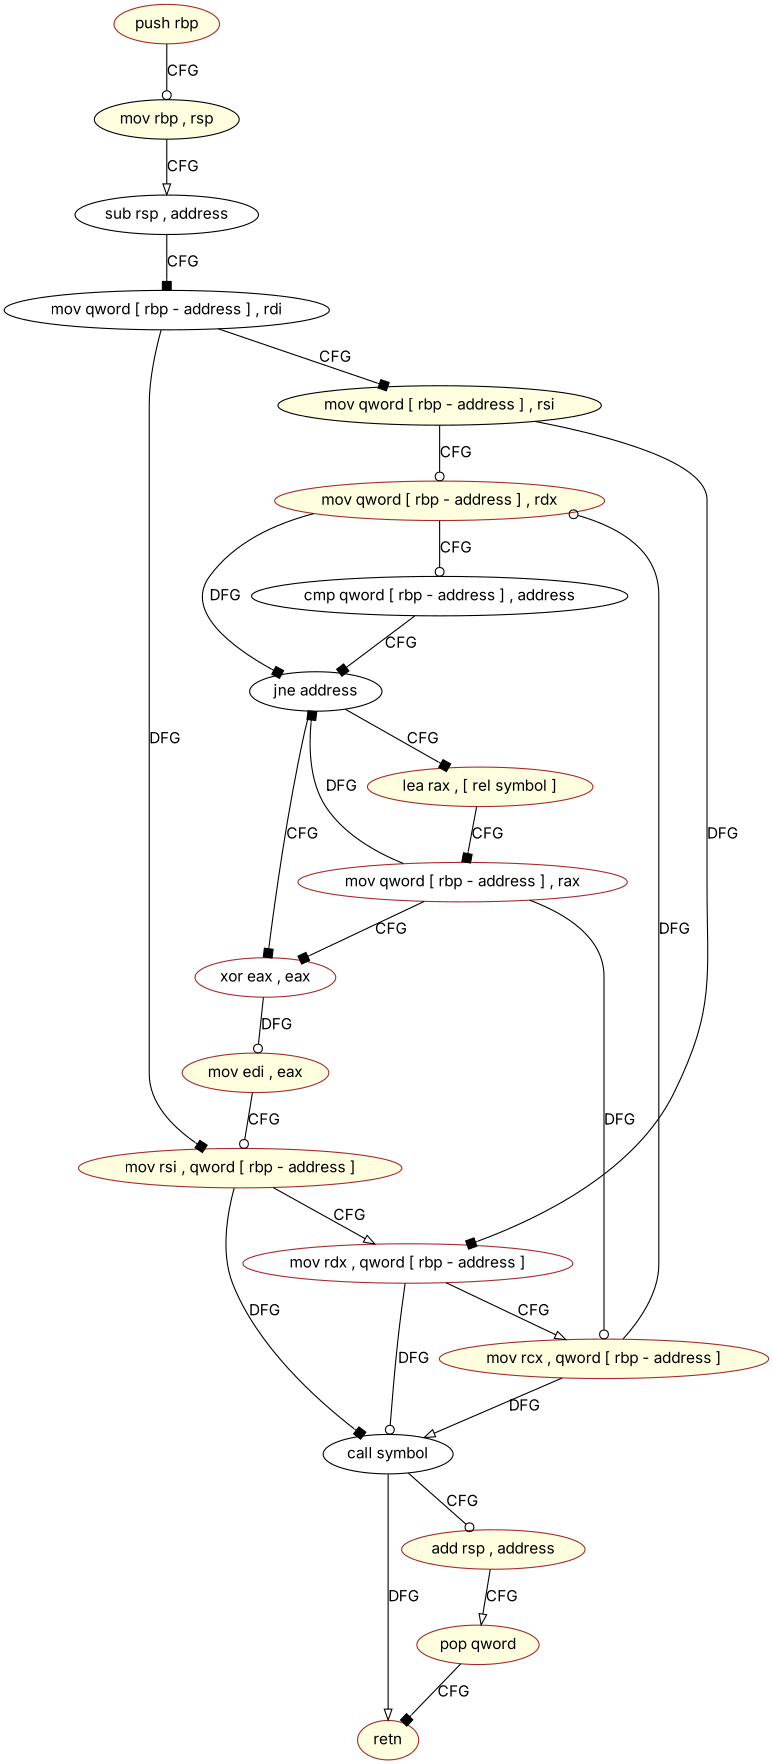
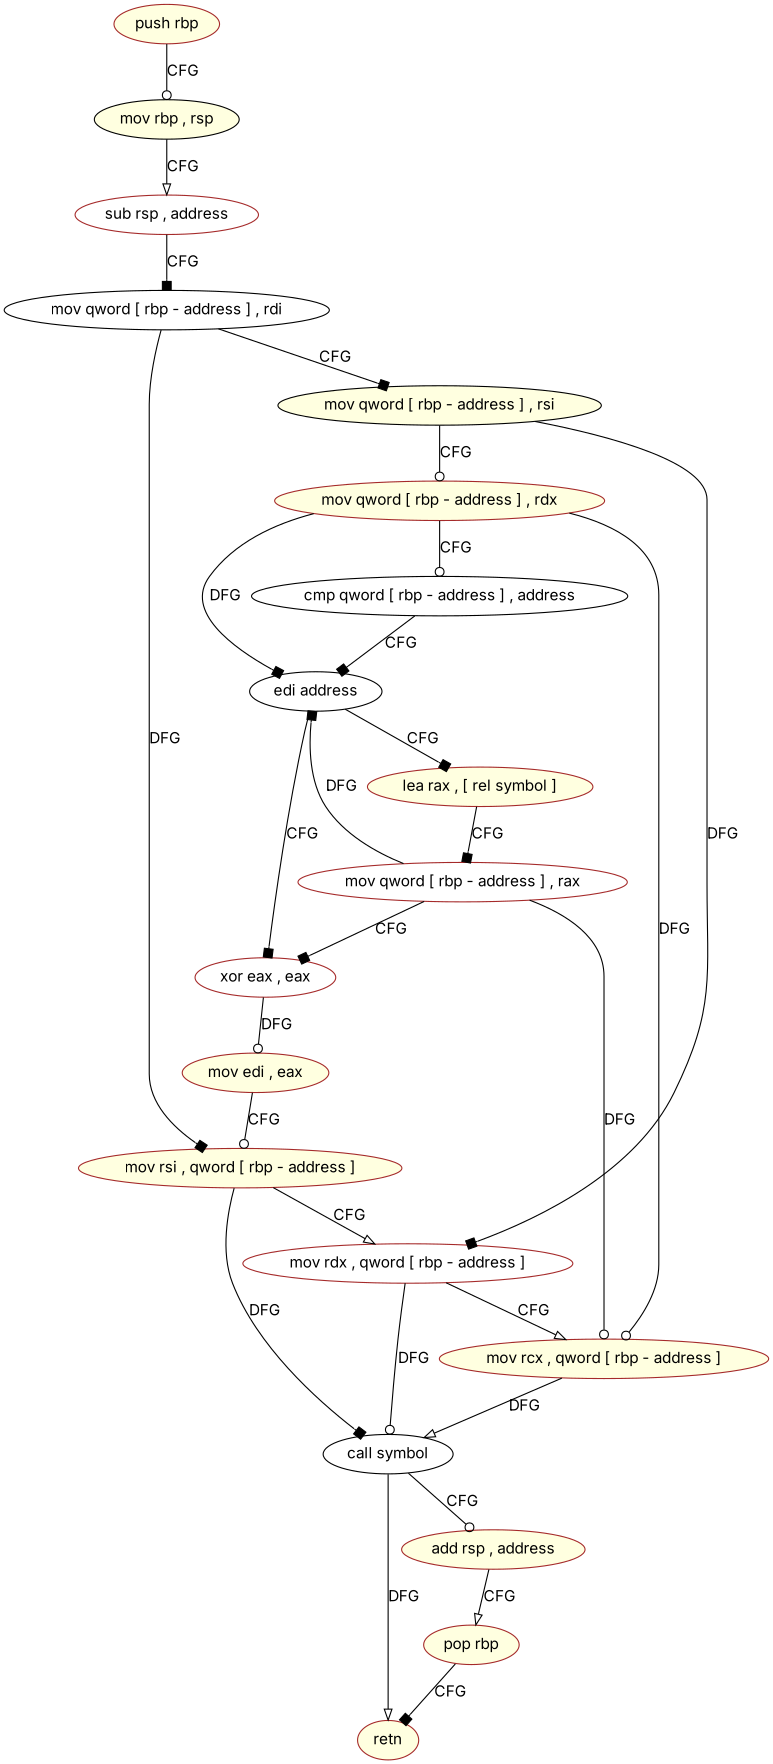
  digraph {
    fontname=Inter
    node [color=brown fillcolor=lightyellow fontname=Inter style=filled]
    edge [arrowhead=box fontname=Inter]
    n1 [label="push rbp"]
    n2 [color=black label="mov rbp , rsp"]
-   n3 [color=black fillcolor=white label="sub rsp , address"]
+   n3 [fillcolor=white label="sub rsp , address"]
    n4 [color=black fillcolor=white label="mov qword [ rbp - address ] , rdi"]
    n5 [color=black label="mov qword [ rbp - address ] , rsi"]
    n6 [label="mov rsi , qword [ rbp - address ]"]
    n7 [label="mov qword [ rbp - address ] , rdx"]
    n8 [fillcolor=white label="mov rdx , qword [ rbp - address ]"]
    n9 [color=black fillcolor=white label="call symbol"]
    n10 [color=black fillcolor=white label="cmp qword [ rbp - address ] , address"]
-   n11 [color=black fillcolor=white label="jne address"]
+   n11 [color=black fillcolor=white label="edi address"]
    n12 [label="mov rcx , qword [ rbp - address ]"]
    n13 [fillcolor=white label="xor eax , eax"]
    n14 [label="lea rax , [ rel symbol ]"]
    n15 [label="mov edi , eax"]
    n16 [fillcolor=white label="mov qword [ rbp - address ] , rax"]
    n17 [label="add rsp , address"]
    n18 [label=retn]
-   n19 [label="pop qword"]
+   n19 [label="pop rbp"]
    n1 -> n2 [arrowhead=odot label=CFG]
    n2 -> n3 [arrowhead=onormal label=CFG]
    n3 -> n4 [label=CFG]
    n4 -> n5 [label=CFG]
    n4 -> n6 [label=DFG]
    n5 -> n7 [arrowhead=odot label=CFG]
    n5 -> n8 [label=DFG]
    n6 -> n8 [arrowhead=onormal label=CFG]
    n6 -> n9 [label=DFG]
    n7 -> n10 [arrowhead=odot label=CFG]
    n7 -> n11 [label=DFG]
-   n12 -> n7 [arrowhead=odot label=DFG]
+   n7 -> n12 [arrowhead=odot label=DFG]
    n8 -> n9 [arrowhead=odot label=DFG]
    n8 -> n12 [arrowhead=onormal label=CFG]
    n9 -> n17 [arrowhead=odot label=CFG]
    n9 -> n18 [arrowhead=onormal label=DFG]
    n10 -> n11 [label=CFG]
    n11 -> n13 [label=CFG]
    n11 -> n14 [label=CFG]
    n12 -> n9 [arrowhead=onormal label=DFG]
    n13 -> n15 [arrowhead=odot label=DFG]
    n14 -> n16 [label=CFG]
    n15 -> n6 [arrowhead=odot label=CFG]
    n16 -> n11 [label=DFG]
    n16 -> n12 [arrowhead=odot label=DFG]
    n16 -> n13 [label=CFG]
    n17 -> n19 [arrowhead=onormal label=CFG]
    n19 -> n18 [label=CFG]
  }
